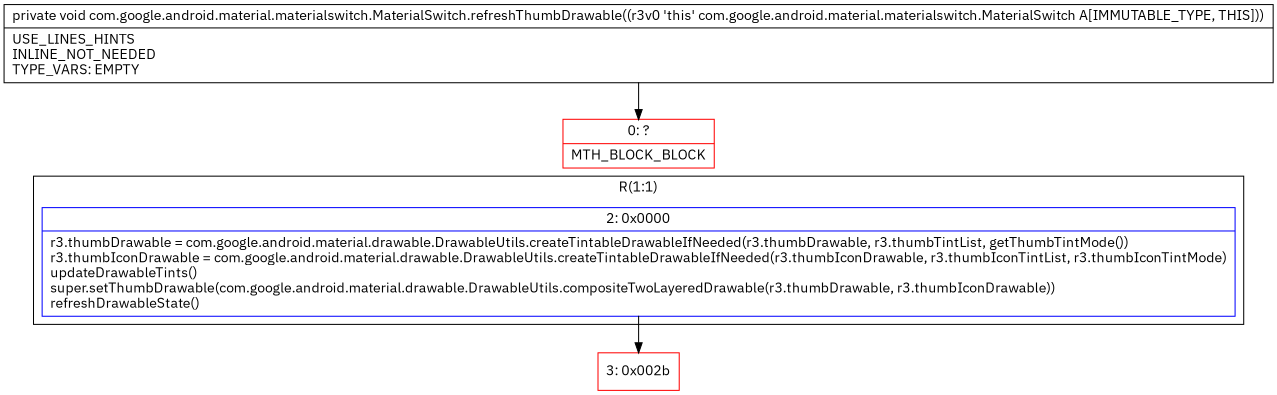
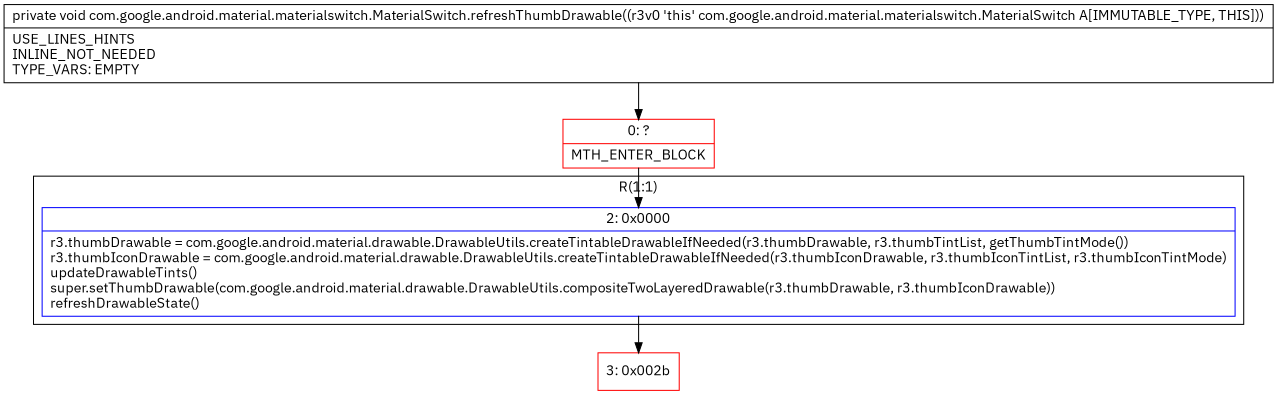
  digraph {
    fontname="IBM Plex Sans"
    node [color=red fontname="IBM Plex Sans" shape=record]
    edge [fontname="IBM Plex Sans"]
    n1 [color=blue label="{2\:\ 0x0000|r3.thumbDrawable = com.google.android.material.drawable.DrawableUtils.createTintableDrawableIfNeeded(r3.thumbDrawable, r3.thumbTintList, getThumbTintMode())\lr3.thumbIconDrawable = com.google.android.material.drawable.DrawableUtils.createTintableDrawableIfNeeded(r3.thumbIconDrawable, r3.thumbIconTintList, r3.thumbIconTintMode)\lupdateDrawableTints()\lsuper.setThumbDrawable(com.google.android.material.drawable.DrawableUtils.compositeTwoLayeredDrawable(r3.thumbDrawable, r3.thumbIconDrawable))\lrefreshDrawableState()\l}"]
    n2 [label="{3\:\ 0x002b}"]
-   n3 [label="{0\:\ ?|MTH_BLOCK_BLOCK\l}"]
+   n3 [label="{0\:\ ?|MTH_ENTER_BLOCK\l}"]
    n4 [label="{private void com.google.android.material.materialswitch.MaterialSwitch.refreshThumbDrawable((r3v0 'this' com.google.android.material.materialswitch.MaterialSwitch A[IMMUTABLE_TYPE, THIS]))  | USE_LINES_HINTS\lINLINE_NOT_NEEDED\lTYPE_VARS: EMPTY\l}" color=""]
    subgraph cluster_1 {
      label="R(1:1)"
      n1
    }
    n1 -> n2
+   n3 -> n1
    n4 -> n3
  }
